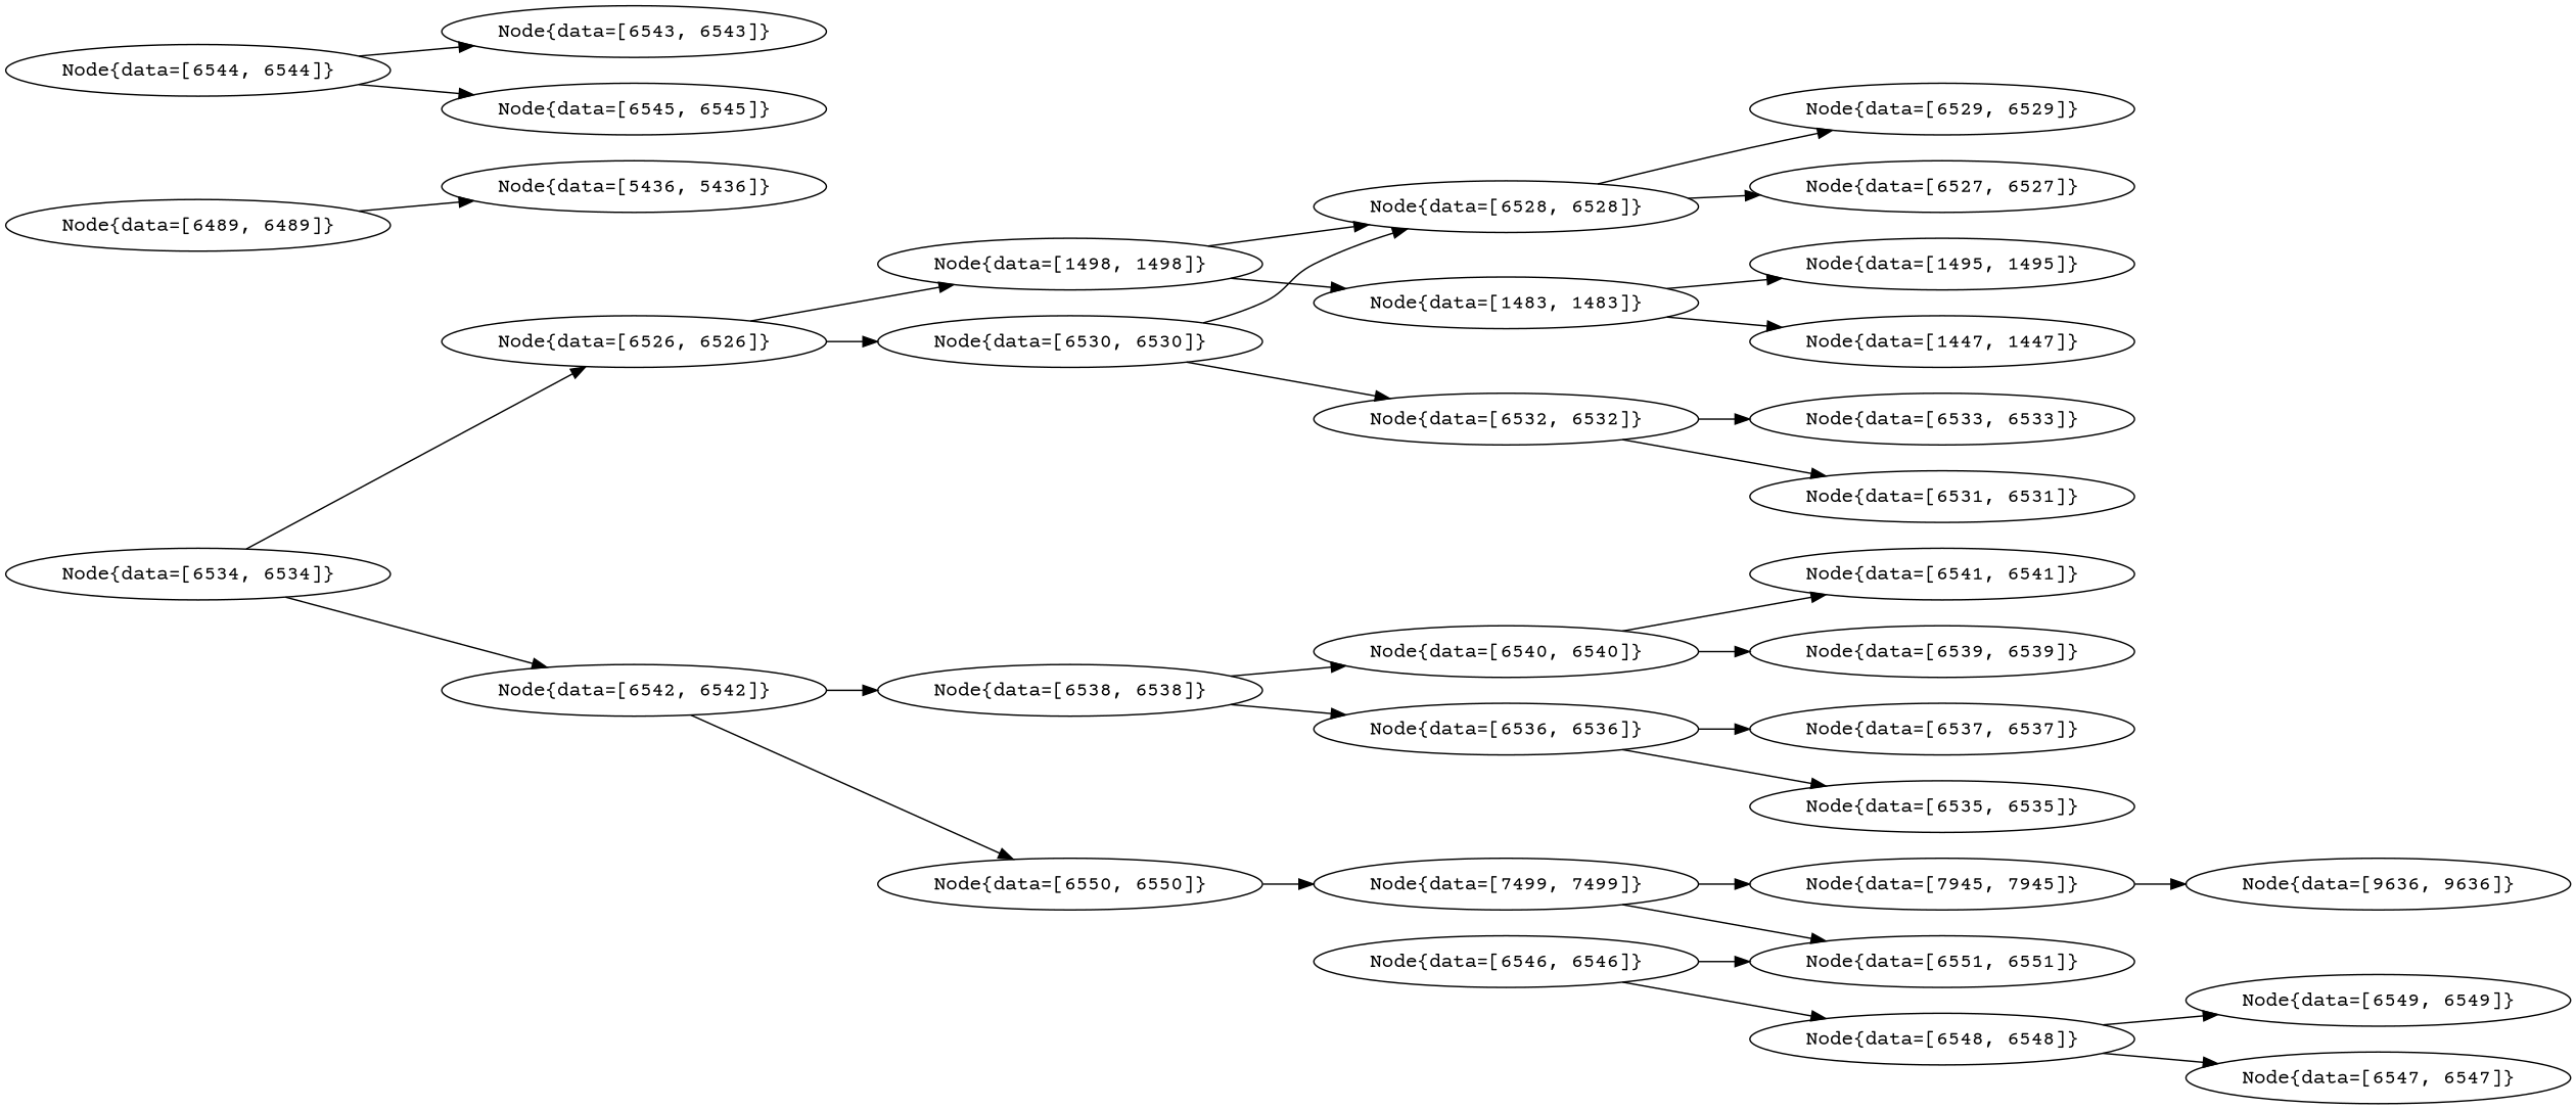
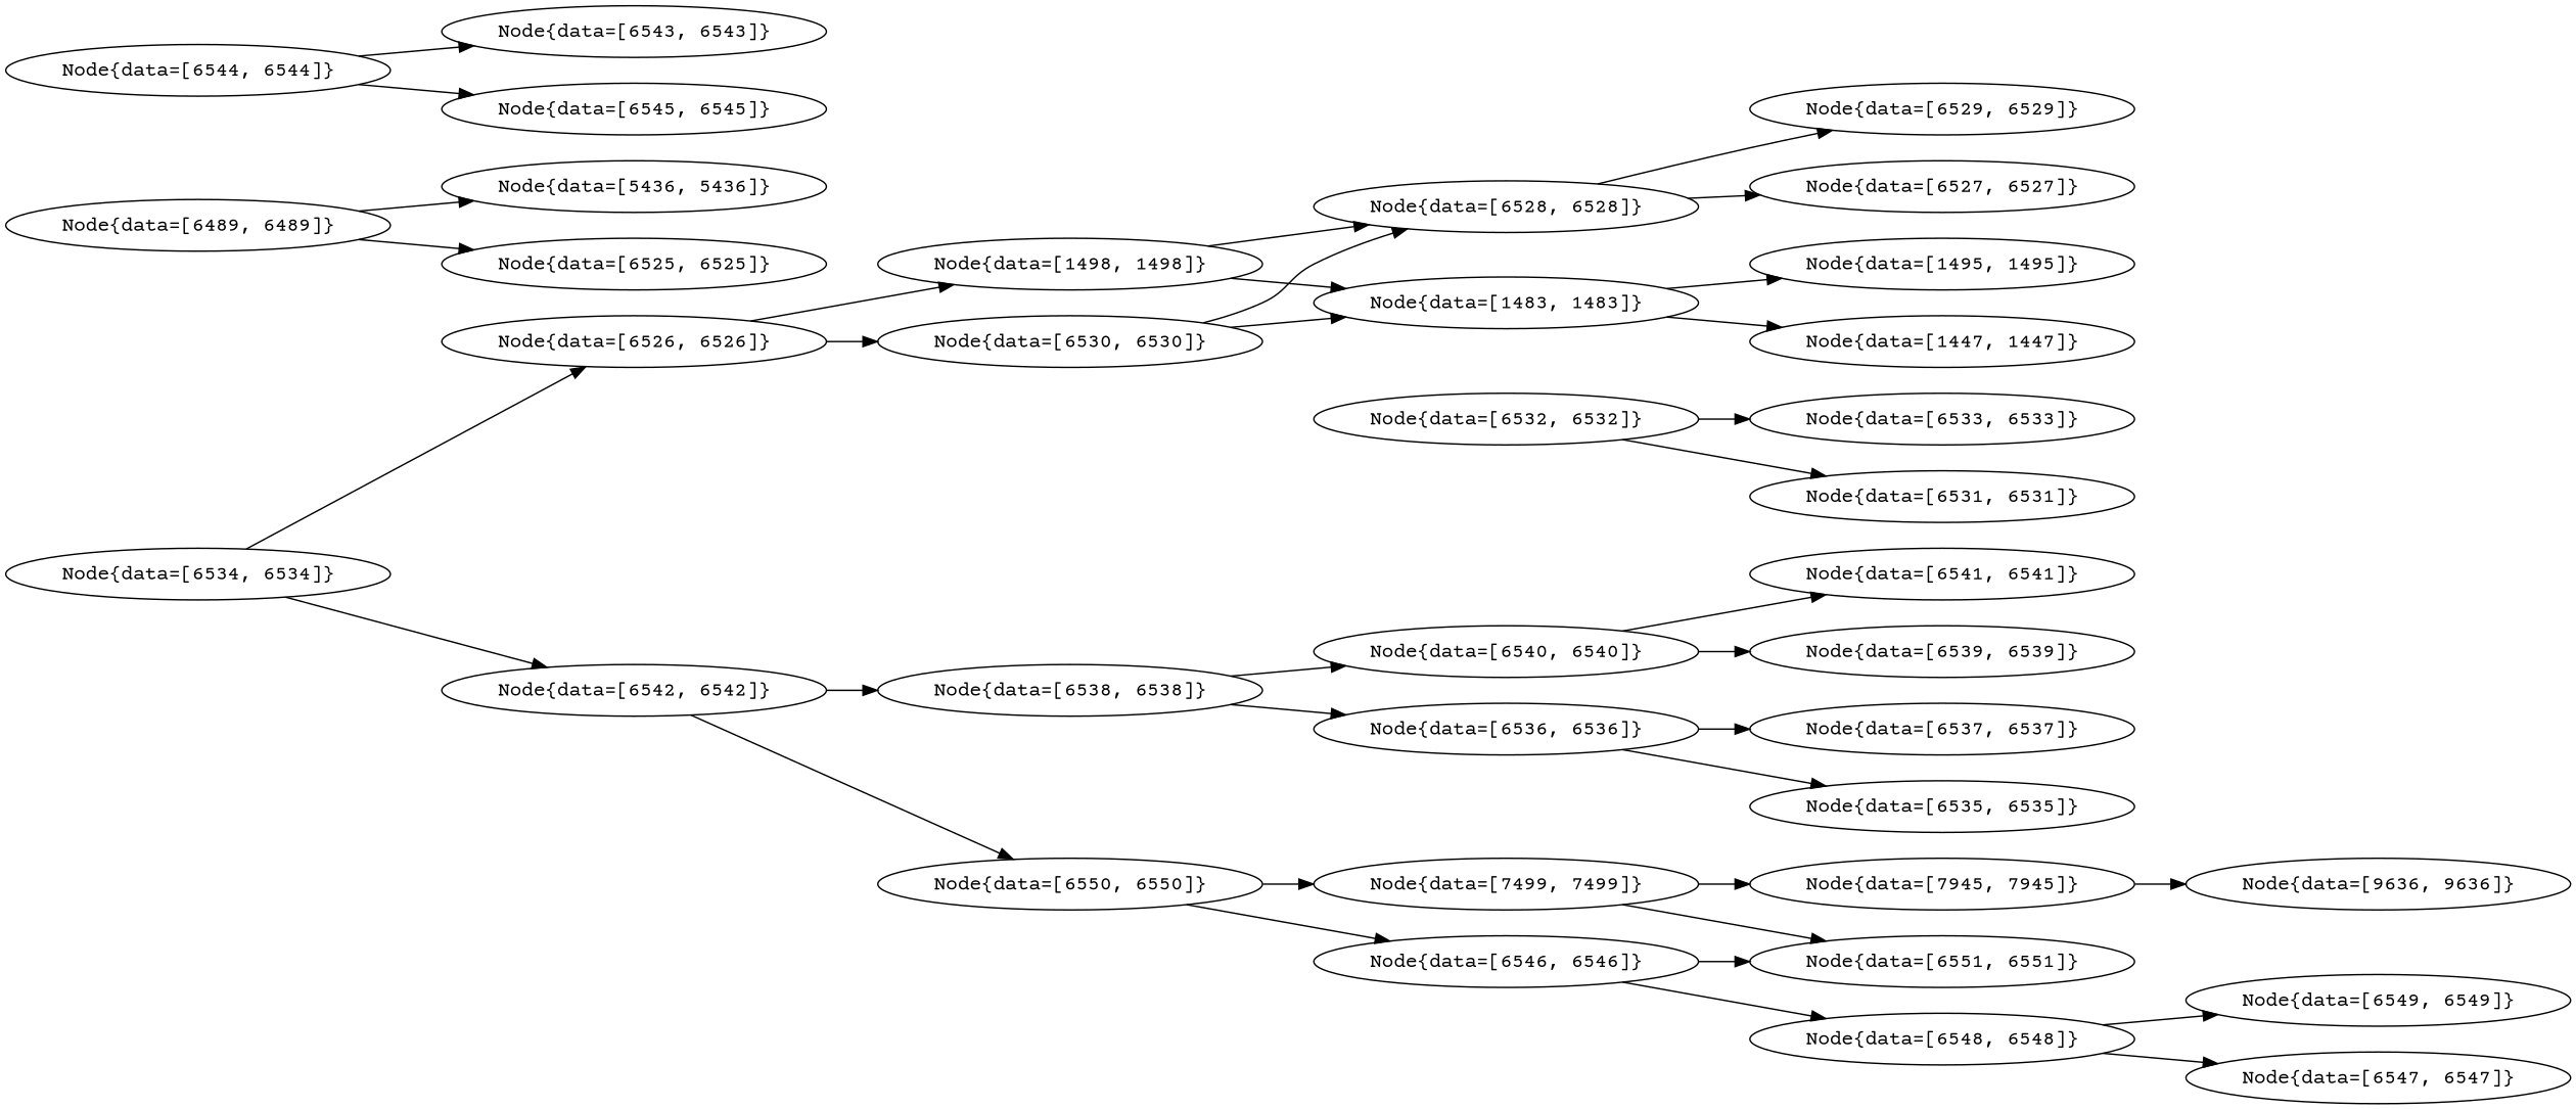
  digraph {
    fontname="Courier Prime"
    rankdir=LR
    node [fontname="Courier Prime"]
    edge [fontname="Courier Prime"]
    n1 [label="Node{data=[6534, 6534]}"]
    n2 [label="Node{data=[6526, 6526]}"]
    n3 [label="Node{data=[6542, 6542]}"]
    n4 [label="Node{data=[1498, 1498]}"]
    n5 [label="Node{data=[6530, 6530]}"]
    n6 [label="Node{data=[6538, 6538]}"]
    n7 [label="Node{data=[6550, 6550]}"]
    n8 [label="Node{data=[1483, 1483]}"]
    n9 [label="Node{data=[6528, 6528]}"]
    n10 [label="Node{data=[6532, 6532]}"]
    n11 [label="Node{data=[1447, 1447]}"]
    n12 [label="Node{data=[1495, 1495]}"]
    n13 [label="Node{data=[6489, 6489]}"]
    n14 [label="Node{data=[5436, 5436]}"]
+   n15 [label="Node{data=[6525, 6525]}"]
    n16 [label="Node{data=[6527, 6527]}"]
    n17 [label="Node{data=[6529, 6529]}"]
    n18 [label="Node{data=[6531, 6531]}"]
    n19 [label="Node{data=[6533, 6533]}"]
    n20 [label="Node{data=[6536, 6536]}"]
    n21 [label="Node{data=[6540, 6540]}"]
    n22 [label="Node{data=[6546, 6546]}"]
    n23 [label="Node{data=[7499, 7499]}"]
    n24 [label="Node{data=[6535, 6535]}"]
    n25 [label="Node{data=[6537, 6537]}"]
    n26 [label="Node{data=[6539, 6539]}"]
    n27 [label="Node{data=[6541, 6541]}"]
    n28 [label="Node{data=[6548, 6548]}"]
    n29 [label="Node{data=[6551, 6551]}"]
    n30 [label="Node{data=[7945, 7945]}"]
    n31 [label="Node{data=[6544, 6544]}"]
    n32 [label="Node{data=[6543, 6543]}"]
    n33 [label="Node{data=[6545, 6545]}"]
    n34 [label="Node{data=[6547, 6547]}"]
    n35 [label="Node{data=[6549, 6549]}"]
    n36 [label="Node{data=[9636, 9636]}"]
    n1 -> n2
    n1 -> n3
    n2 -> n4
    n2 -> n5
    n3 -> n6
    n3 -> n7
    n4 -> n8
    n4 -> n9
    n5 -> n9
-   n5 -> n10
+   n5 -> n8
    n6 -> n20
    n6 -> n21
+   n7 -> n22
    n7 -> n23
    n8 -> n11
    n8 -> n12
    n9 -> n16
    n9 -> n17
    n10 -> n18
    n10 -> n19
    n13 -> n14
+   n13 -> n15
    n20 -> n24
    n20 -> n25
    n21 -> n26
    n21 -> n27
    n22 -> n28
    n22 -> n29
    n23 -> n29
    n23 -> n30
    n28 -> n34
    n28 -> n35
    n30 -> n36
    n31 -> n32
    n31 -> n33
  }
